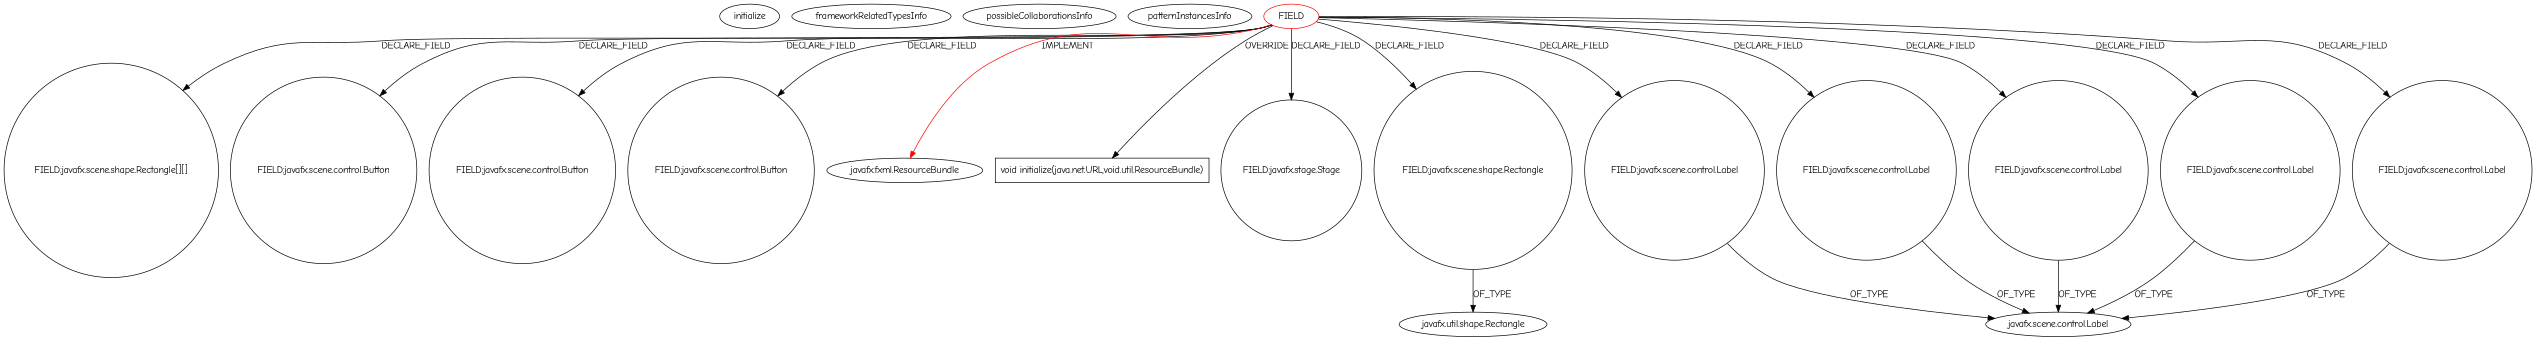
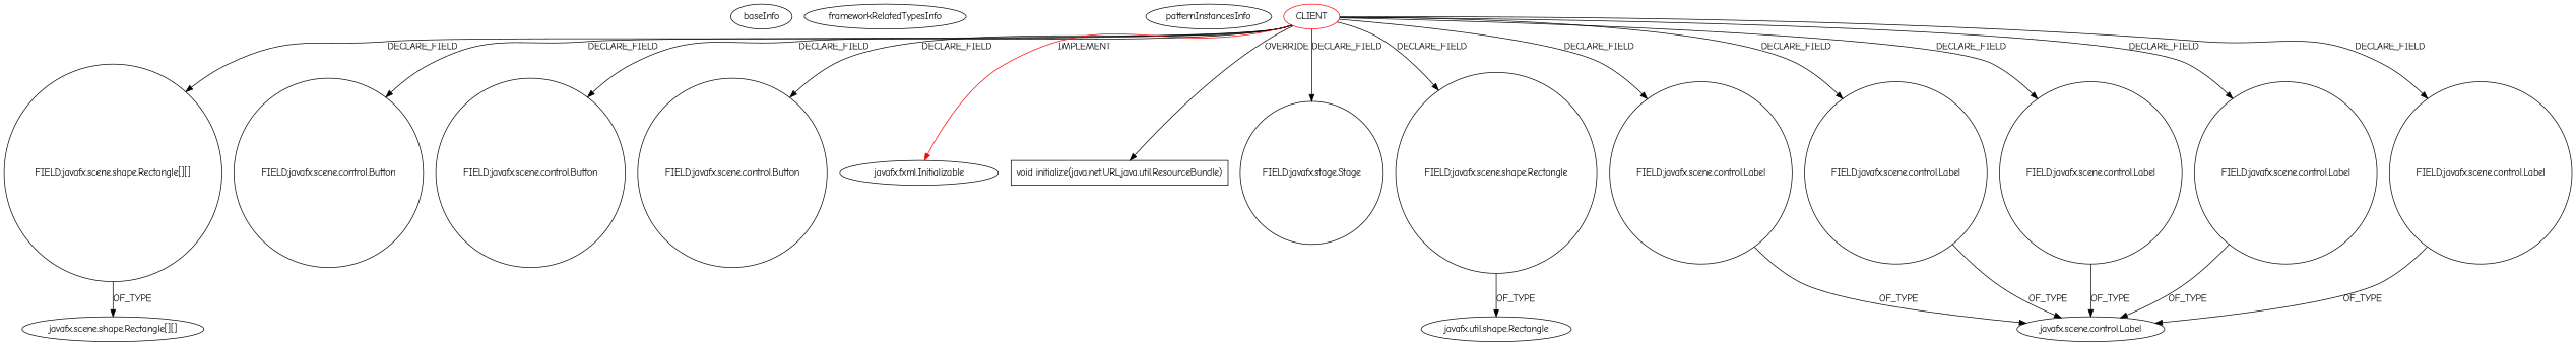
  digraph {
    fontname="Comic Neue"
    node [fontname="Comic Neue" isFrameworkType=false shape=circle vertexType=FIELD_DECLARATION]
    edge [fontname="Comic Neue"]
-   baseInfo [category=pattern graphId=3368 isAnonymous=false possibleRelation=false label=initialize isFrameworkType="" shape="" vertexType=""]
+   baseInfo [category=pattern graphId=3368 isAnonymous=false possibleRelation=false isFrameworkType="" shape="" vertexType=""]
    frameworkRelatedTypesInfo [0="javafx.fxml.Initializable" isFrameworkType="" shape="" vertexType=""]
-   possibleCollaborationsInfo [isFrameworkType="" shape="" vertexType=""]
    patternInstancesInfo [0="RUAN0007-FastestPathSimulator~/RUAN0007-FastestPathSimulator/FastestPathSimulator-master/FastPathSimulator/src/application/FastestPathSimulatorController.java~FastestPathSimulatorController~1116" 1="walker-clint-AIProj3~/walker-clint-AIProj3/AIProj3-master/src/application/GameBoardController.java~GameBoardController~4712" isFrameworkType="" shape="" vertexType=""]
    n5 [label="FIELD:javafx.scene.shape.Rectangle[][]"]
-   n7 [color=red label=FIELD vertexType=ROOT_CLIENT_CLASS_DECLARATION shape=""]
+   n6 [label="javafx.scene.shape.Rectangle[][]" vertexType=FRAMEWORK_CLASS_TYPE shape=""]
+   n7 [color=red label=CLIENT vertexType=ROOT_CLIENT_CLASS_DECLARATION shape=""]
    n8 [label="FIELD:javafx.scene.control.Button"]
    n9 [label="FIELD:javafx.scene.control.Button"]
    n10 [label="FIELD:javafx.scene.control.Button"]
-   n11 [label="javafx.fxml.ResourceBundle" vertexType=FRAMEWORK_INTERFACE_TYPE shape=""]
-   n12 [label="void initialize(java.net.URL,void.util.ResourceBundle)" shape=box vertexType=OVERRIDING_METHOD_DECLARATION]
+   n11 [label="javafx.fxml.Initializable" vertexType=FRAMEWORK_INTERFACE_TYPE shape=""]
+   n12 [label="void initialize(java.net.URL,java.util.ResourceBundle)" shape=box vertexType=OVERRIDING_METHOD_DECLARATION]
    n13 [label="FIELD:javafx.stage.Stage"]
    n14 [label="FIELD:javafx.scene.shape.Rectangle"]
    n15 [label="FIELD:javafx.scene.control.Label"]
    n16 [label="FIELD:javafx.scene.control.Label"]
    n17 [label="FIELD:javafx.scene.control.Label"]
    n18 [label="FIELD:javafx.scene.control.Label"]
    n19 [label="FIELD:javafx.scene.control.Label"]
    n20 [label="javafx.util.shape.Rectangle" vertexType=FRAMEWORK_CLASS_TYPE shape=""]
    n21 [label="javafx.scene.control.Label" vertexType=FRAMEWORK_CLASS_TYPE shape=""]
+   n5 -> n6 [label=OF_TYPE]
    n7 -> n5 [label=DECLARE_FIELD]
    n7 -> n8 [label=DECLARE_FIELD]
    n7 -> n9 [label=DECLARE_FIELD]
    n7 -> n10 [label=DECLARE_FIELD]
    n7 -> n11 [color=red label=IMPLEMENT]
    n7 -> n12 [label=OVERRIDE]
    n7 -> n13 [label=DECLARE_FIELD]
    n7 -> n14 [label=DECLARE_FIELD]
    n7 -> n15 [label=DECLARE_FIELD]
    n7 -> n16 [label=DECLARE_FIELD]
    n7 -> n17 [label=DECLARE_FIELD]
    n7 -> n18 [label=DECLARE_FIELD]
    n7 -> n19 [label=DECLARE_FIELD]
    n14 -> n20 [label=OF_TYPE]
    n15 -> n21 [label=OF_TYPE]
    n16 -> n21 [label=OF_TYPE]
    n17 -> n21 [label=OF_TYPE]
    n18 -> n21 [label=OF_TYPE]
    n19 -> n21 [label=OF_TYPE]
  }
